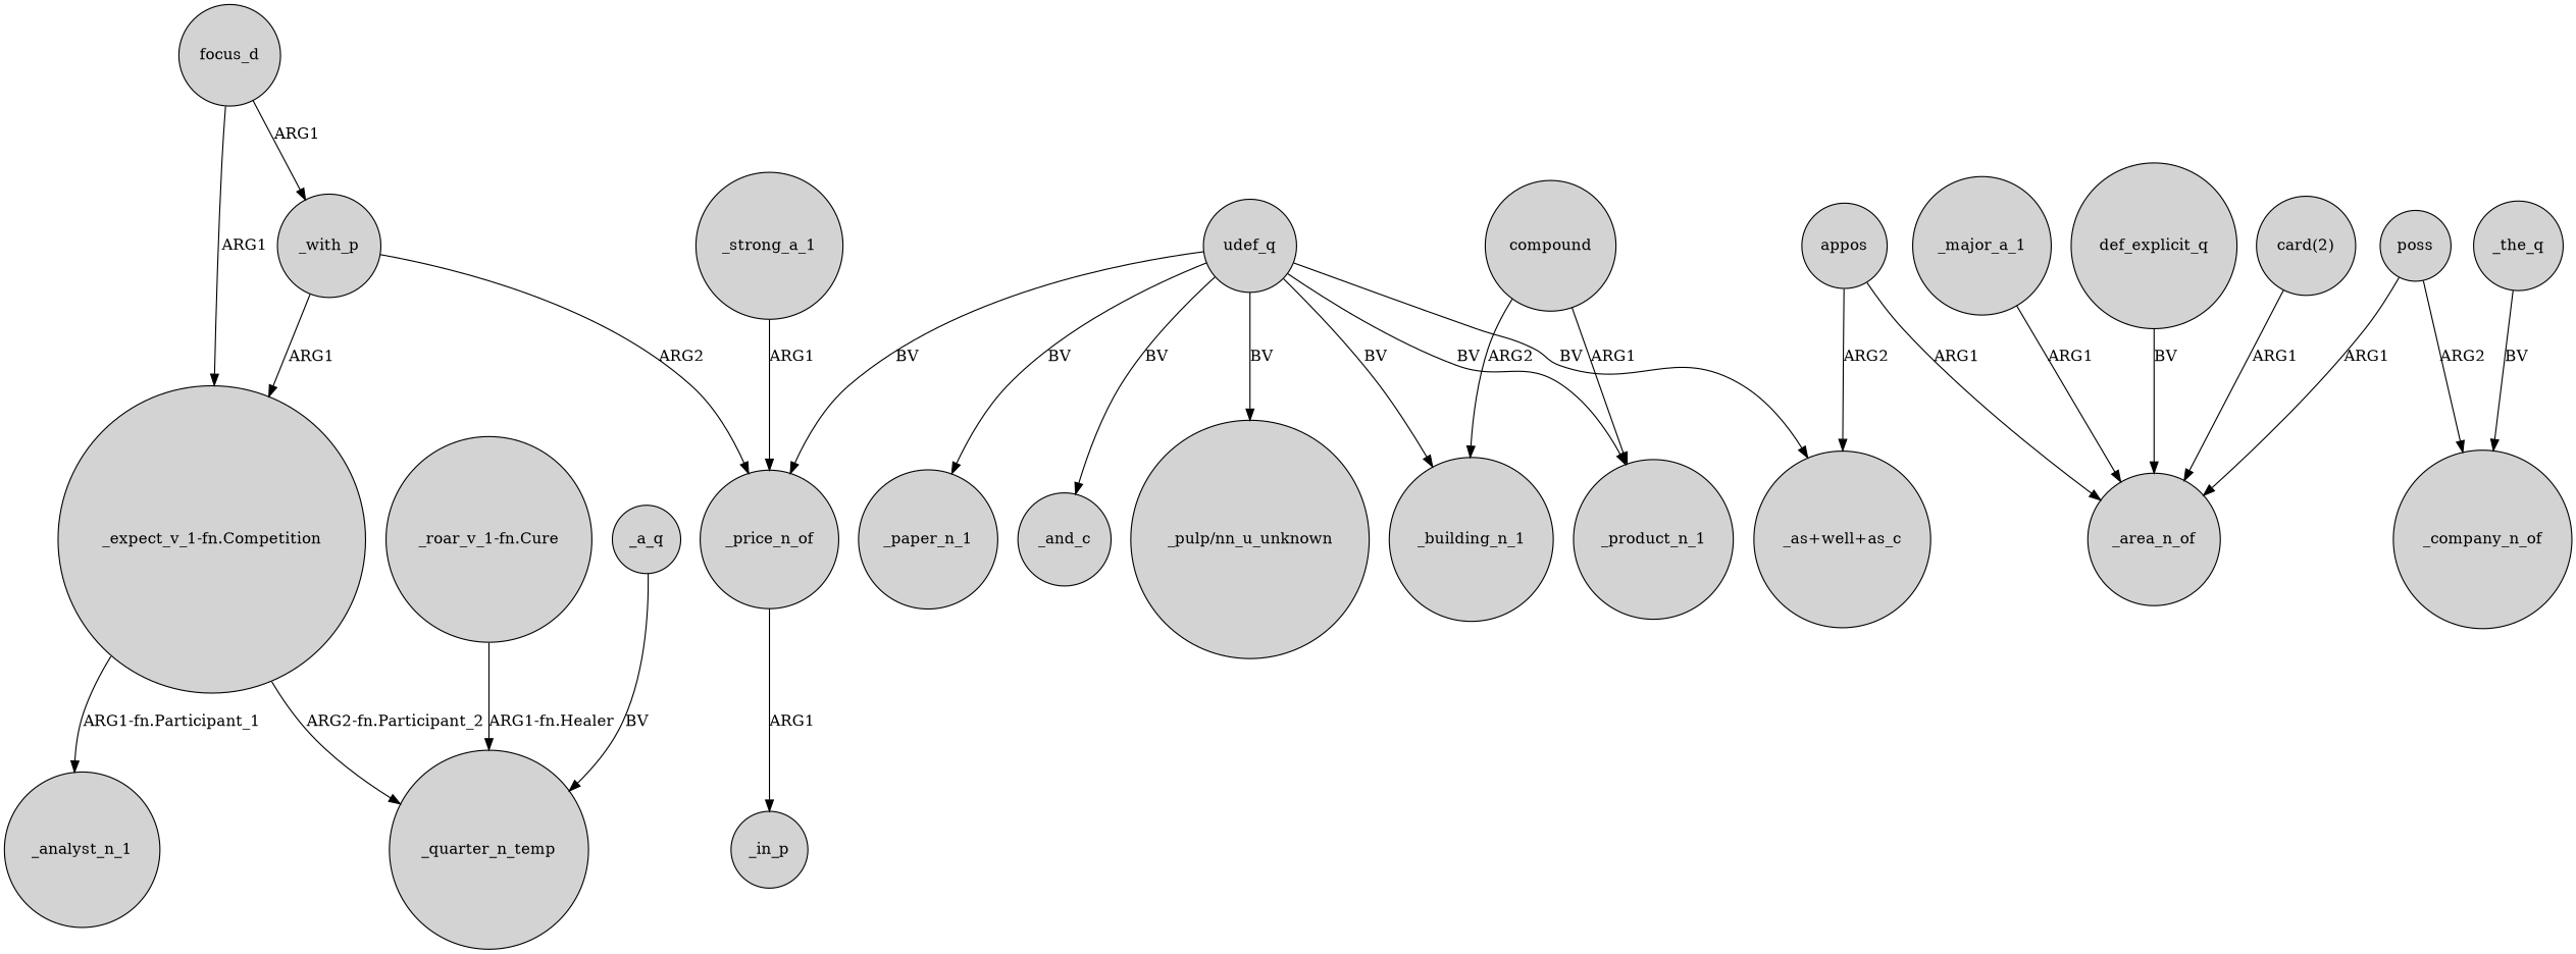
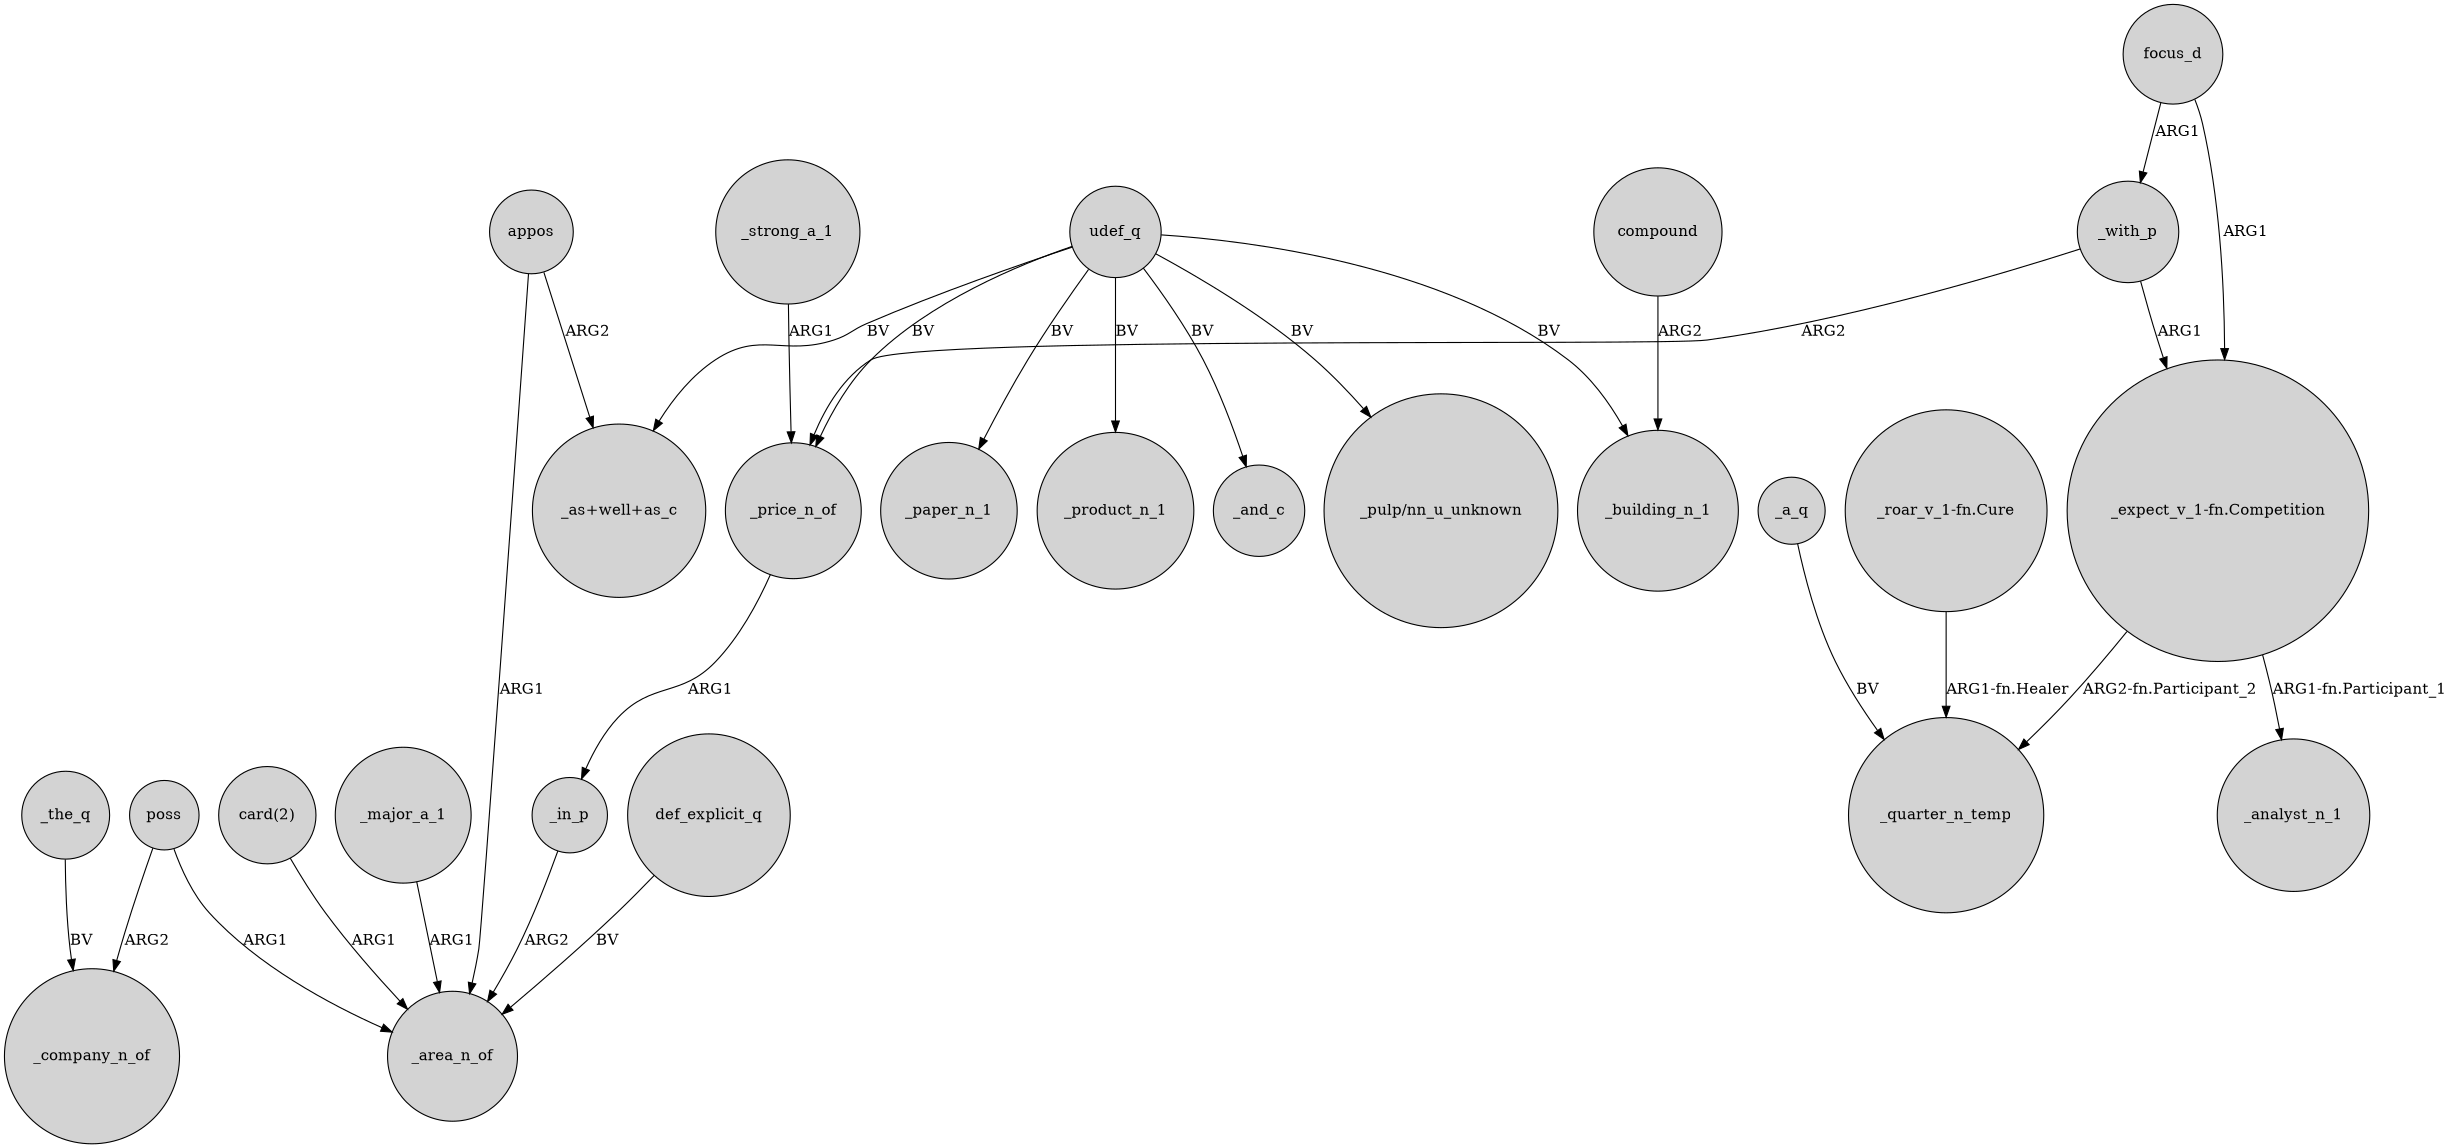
  digraph {
    node [shape=circle style=filled]
    _strong_a_1
    _price_n_of
    _in_p
    "_expect_v_1-fn.Competition"
    _quarter_n_temp
    _analyst_n_1
    focus_d
    _with_p
    udef_q
    _paper_n_1
    _building_n_1
    _product_n_1
    _and_c
    "_pulp/nn_u_unknown"
    "_as+well+as_c"
    def_explicit_q
    _area_n_of
    poss
    _company_n_of
    _a_q
    "card(2)"
    "_roar_v_1-fn.Cure"
    _major_a_1
    appos
    compound
    _the_q
    _strong_a_1 -> _price_n_of [label=ARG1]
    _price_n_of -> _in_p [label=ARG1]
+   _in_p -> _area_n_of [label=ARG2]
    "_expect_v_1-fn.Competition" -> _quarter_n_temp [label="ARG2-fn.Participant_2"]
    "_expect_v_1-fn.Competition" -> _analyst_n_1 [label="ARG1-fn.Participant_1"]
    focus_d -> "_expect_v_1-fn.Competition" [label=ARG1]
    focus_d -> _with_p [label=ARG1]
    _with_p -> _price_n_of [label=ARG2]
    _with_p -> "_expect_v_1-fn.Competition" [label=ARG1]
    udef_q -> _price_n_of [label=BV]
    udef_q -> _paper_n_1 [label=BV]
    udef_q -> _building_n_1 [label=BV]
    udef_q -> _product_n_1 [label=BV]
    udef_q -> _and_c [label=BV]
    udef_q -> "_pulp/nn_u_unknown" [label=BV]
    udef_q -> "_as+well+as_c" [label=BV]
    def_explicit_q -> _area_n_of [label=BV]
    poss -> _area_n_of [label=ARG1]
    poss -> _company_n_of [label=ARG2]
    _a_q -> _quarter_n_temp [label=BV]
    "card(2)" -> _area_n_of [label=ARG1]
    "_roar_v_1-fn.Cure" -> _quarter_n_temp [label="ARG1-fn.Healer"]
    _major_a_1 -> _area_n_of [label=ARG1]
    appos -> "_as+well+as_c" [label=ARG2]
    appos -> _area_n_of [label=ARG1]
    compound -> _building_n_1 [label=ARG2]
-   compound -> _product_n_1 [label=ARG1]
    _the_q -> _company_n_of [label=BV]
  }
